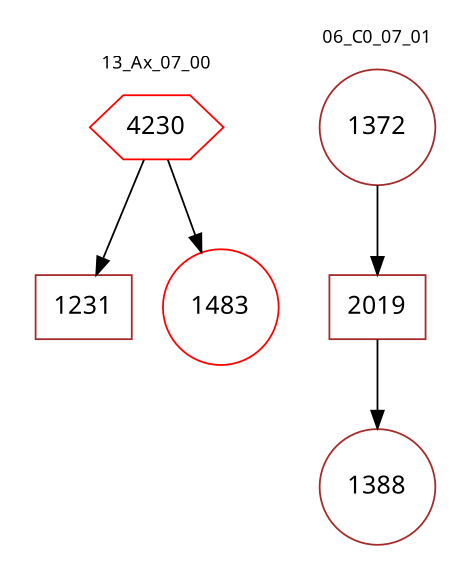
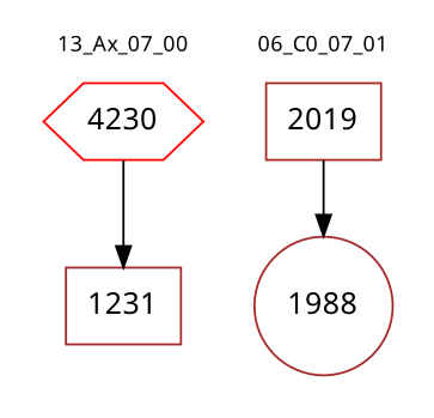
  digraph {
    fontname="Noto Sans"
    node [color=brown fontname="Noto Sans" shape=circle]
    edge [color=black fontname="Noto Sans"]
    n1 [color=red label=4230 shape=hexagon]
    n2 [label=1231 shape=box]
-   n3 [color=red label=1483]
-   n4 [label=1372]
    n5 [label=2019 shape=box]
-   n6 [label=1388]
+   n6 [label=1988]
    subgraph cluster_1 {
      color=white
      fontsize=10
      label="13_Ax_07_00"
      n1
      n2
-     n3
    }
    subgraph cluster_2 {
      color=white
      fontsize=10
      label="06_C0_07_01"
-     n4
      n5
      n6
    }
    n1 -> n2
-   n1 -> n3
-   n4 -> n5
    n5 -> n6
  }
